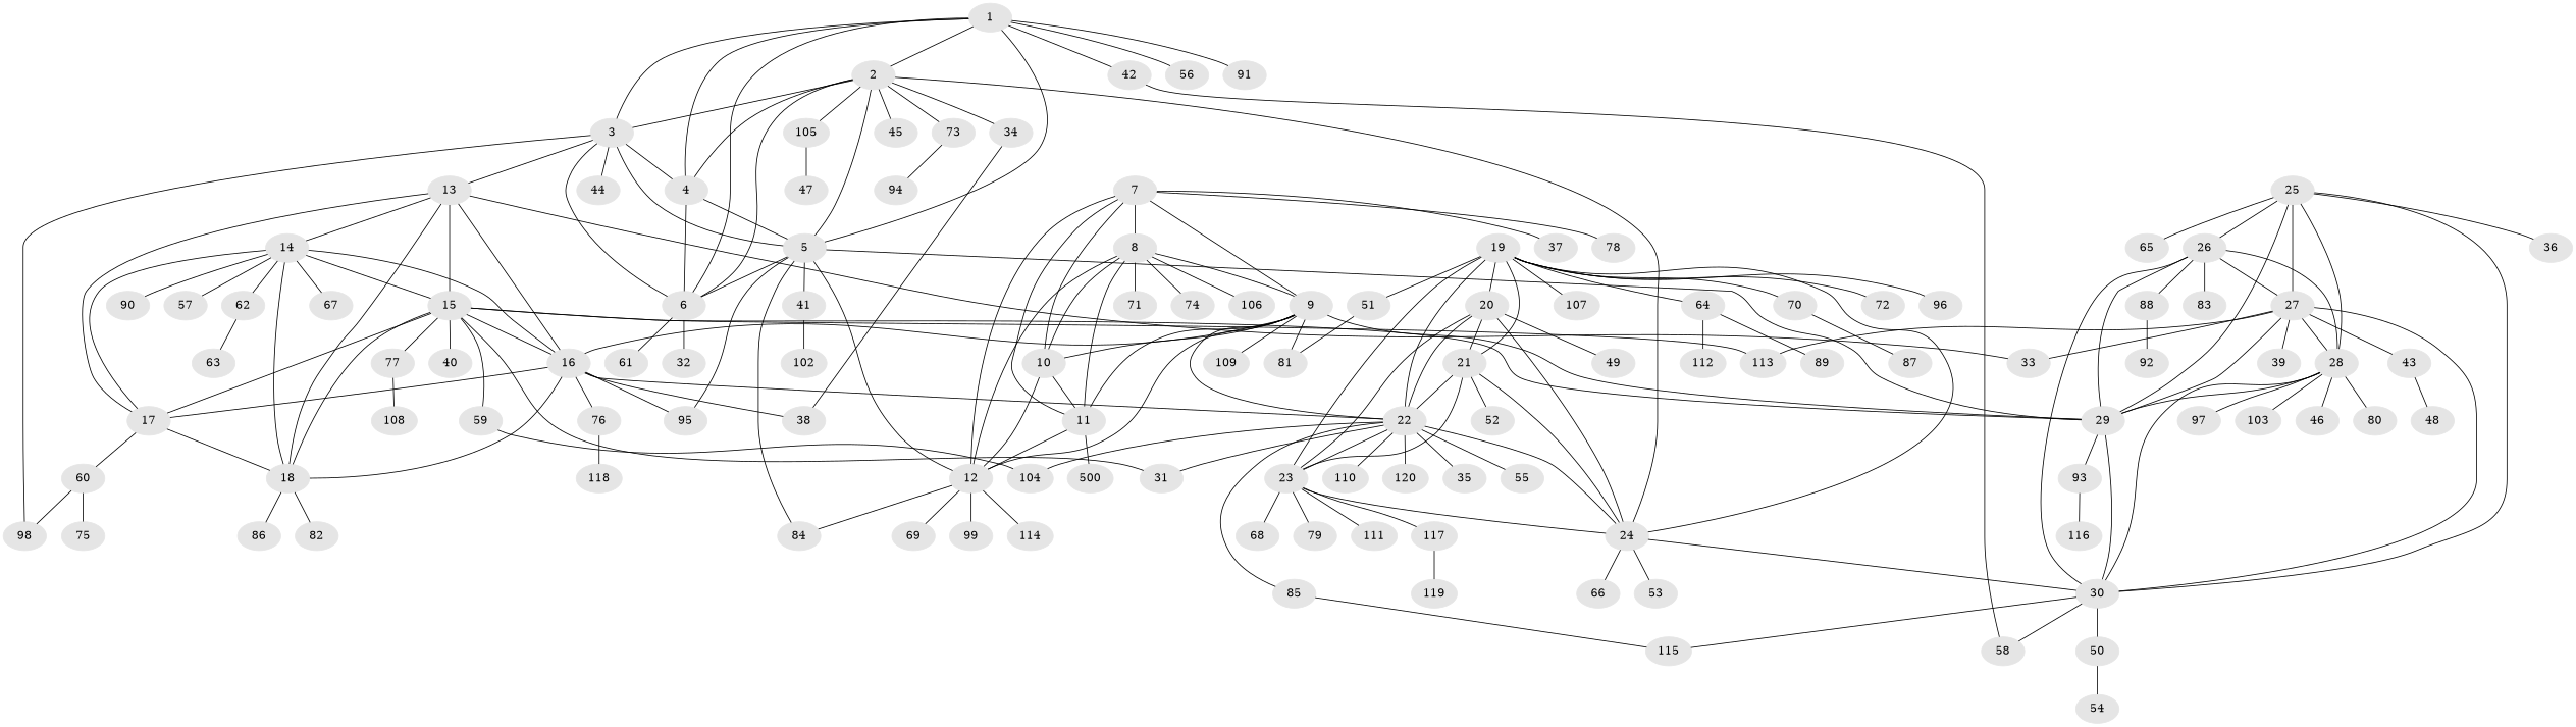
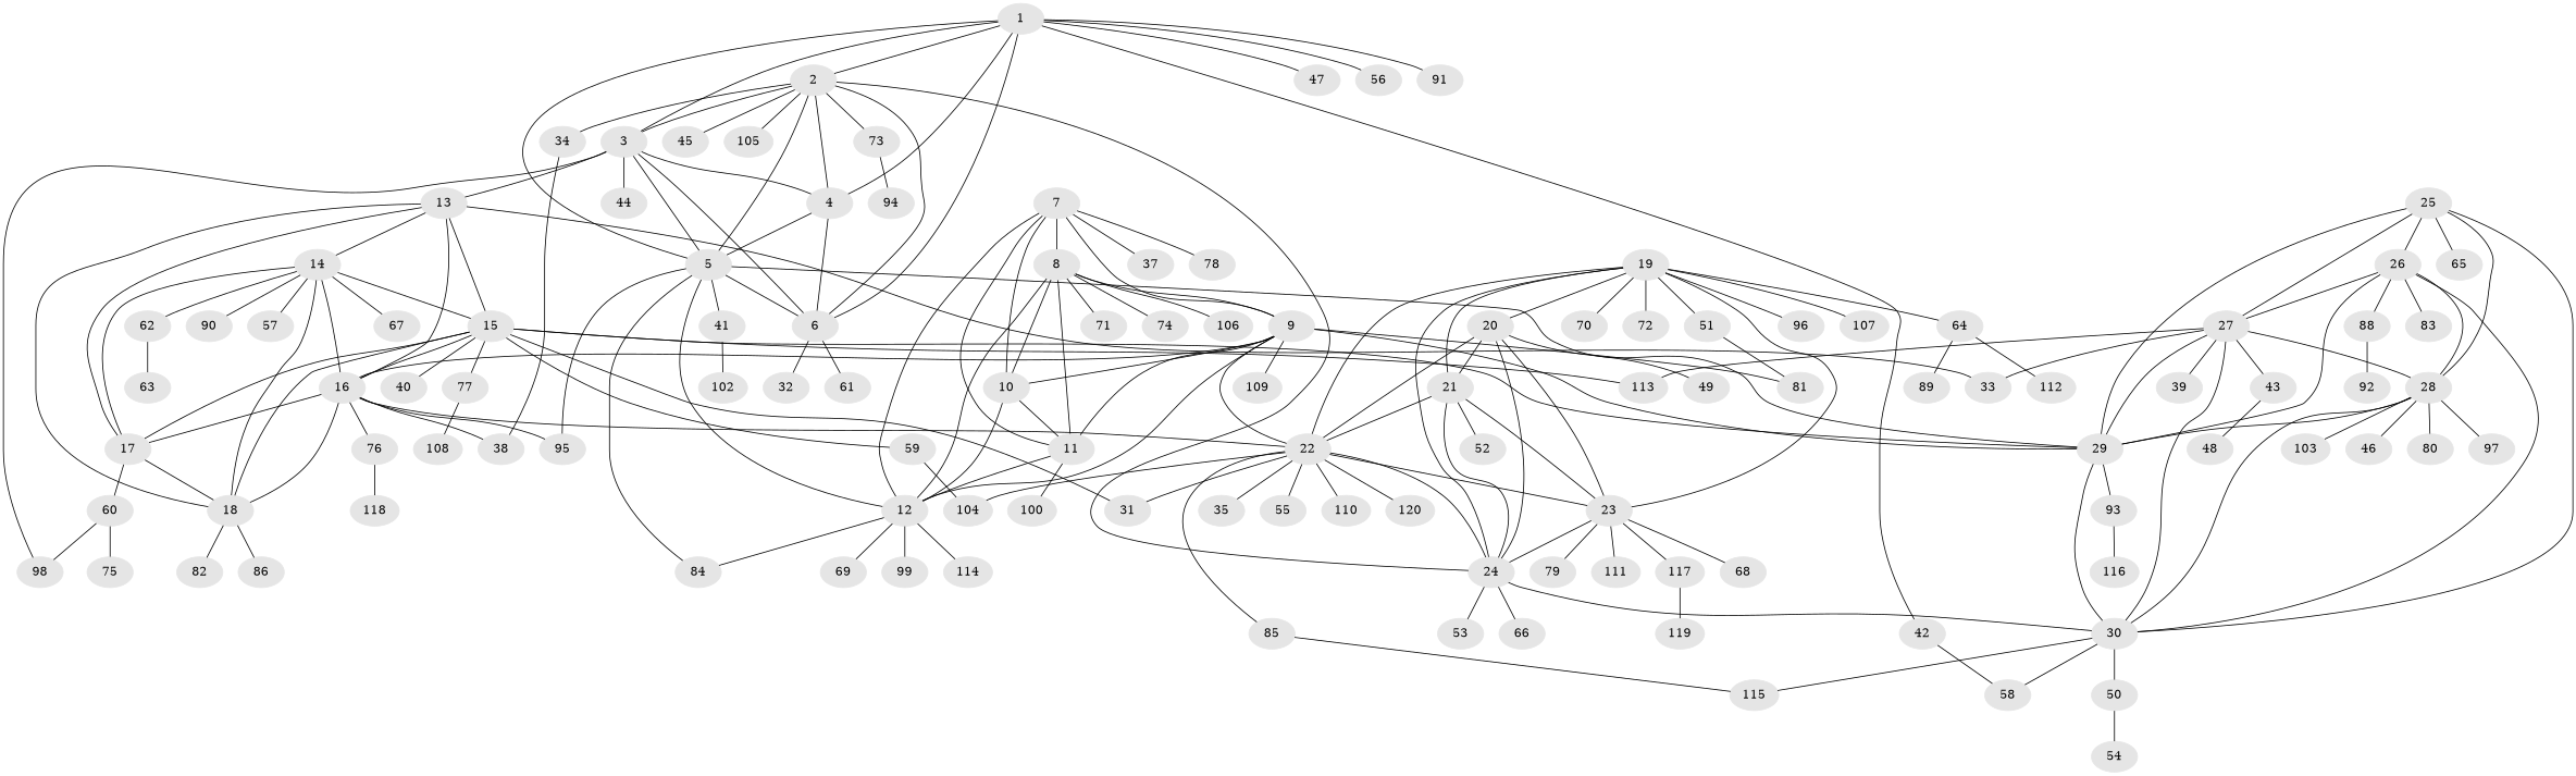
  graph {
    node [color=gray90 style=filled]
    1
    2
    3
    4
    5
    6
    42
    47
    56
    91
    24
    34
    45
    73
    105
    13
    44
    98
    12
    29
    41
    84
    95
    32
    61
    58
    30
    53
    66
    38
    94
    16
    14
    15
    17
    18
    33
    69
    99
    114
    93
    102
    7
    8
    9
    10
    11
    37
    78
    71
    74
    106
    22
    81
    109
-   100 [label=500]
+   100
    76
    31
    23
    35
    55
    85
    104
    110
    120
    57
    62
    67
    90
    40
    59
    77
    113
    60
    82
    86
    63
    108
    118
    75
    19
    20
    21
    51
    64
    70
    72
    96
    107
    49
    52
    68
    79
    111
    117
    89
    112
-   87
    115
    119
    50
    25
    26
    27
    28
-   36
    65
    83
    88
    39
    43
    46
    80
    97
    103
    92
    48
    116
    54
    1 -- 2
    1 -- 3
    1 -- 4
    1 -- 5
    1 -- 6
    1 -- 42
-   105 -- 47
+   1 -- 47
    1 -- 56
    1 -- 91
    2 -- 3
    2 -- 4
    2 -- 5
    2 -- 6
    2 -- 24
    2 -- 34
    2 -- 45
    2 -- 73
    2 -- 105
    3 -- 4
    3 -- 5
    3 -- 6
    3 -- 13
    3 -- 44
    3 -- 98
    4 -- 5
    4 -- 6
    5 -- 6
    5 -- 12
    5 -- 29
    5 -- 41
    5 -- 84
    5 -- 95
    6 -- 32
    6 -- 61
    42 -- 58
    24 -- 30
    24 -- 53
    24 -- 66
    34 -- 38
    73 -- 94
    13 -- 16
    13 -- 14
    13 -- 15
    13 -- 17
    13 -- 18
    13 -- 33
    12 -- 84
    12 -- 69
    12 -- 99
    12 -- 114
    29 -- 30
    29 -- 93
    41 -- 102
    30 -- 58
    30 -- 115
    30 -- 50
    16 -- 95
    16 -- 38
    16 -- 17
    16 -- 18
    16 -- 22
    16 -- 76
    14 -- 16
    14 -- 15
    14 -- 17
    14 -- 18
    14 -- 57
    14 -- 62
    14 -- 67
    14 -- 90
    15 -- 29
    15 -- 16
    15 -- 17
    15 -- 18
    15 -- 31
    15 -- 40
    15 -- 59
    15 -- 77
    15 -- 113
    17 -- 18
    17 -- 60
    18 -- 82
    18 -- 86
    93 -- 116
    7 -- 12
    7 -- 8
    7 -- 9
    7 -- 10
    7 -- 11
    7 -- 37
    7 -- 78
    8 -- 12
    8 -- 9
    8 -- 10
    8 -- 11
    8 -- 71
    8 -- 74
    8 -- 106
    9 -- 12
    9 -- 29
    9 -- 16
    9 -- 10
    9 -- 11
    9 -- 22
    9 -- 81
    9 -- 109
    10 -- 12
    10 -- 11
    11 -- 12
    11 -- 100
    22 -- 24
    22 -- 31
    22 -- 23
    22 -- 35
    22 -- 55
    22 -- 85
    22 -- 104
    22 -- 110
    22 -- 120
    76 -- 118
    23 -- 24
    23 -- 68
    23 -- 79
    23 -- 111
    23 -- 117
    85 -- 115
    62 -- 63
    59 -- 104
    77 -- 108
    60 -- 98
    60 -- 75
    19 -- 24
    19 -- 22
    19 -- 23
    19 -- 20
    19 -- 21
    19 -- 51
    19 -- 64
    19 -- 70
    19 -- 72
    19 -- 96
    19 -- 107
    20 -- 24
    20 -- 22
    20 -- 23
    20 -- 21
    20 -- 49
    21 -- 24
    21 -- 22
    21 -- 23
    21 -- 52
    51 -- 81
    64 -- 89
    64 -- 112
-   70 -- 87
    117 -- 119
    50 -- 54
    25 -- 29
    25 -- 30
    25 -- 26
    25 -- 27
    25 -- 28
-   25 -- 36
    25 -- 65
    26 -- 29
    26 -- 30
    26 -- 27
    26 -- 28
    26 -- 83
    26 -- 88
    27 -- 29
    27 -- 30
    27 -- 33
    27 -- 113
    27 -- 28
    27 -- 39
    27 -- 43
    28 -- 29
    28 -- 30
    28 -- 46
    28 -- 80
    28 -- 97
    28 -- 103
    88 -- 92
    43 -- 48
  }
